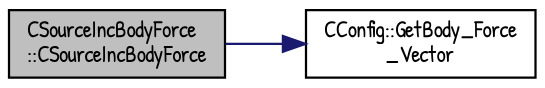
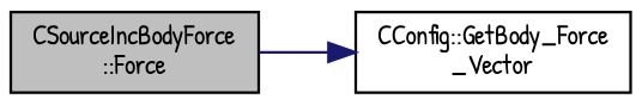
  digraph {
    rankdir=LR
    fontname="Patrick Hand"
    node [color=black fontname="Patrick Hand" fontsize=10 shape=record style=filled]
-   n1 [fillcolor=grey75 fontcolor=black height=0.2 label="CSourceIncBodyForce\l::CSourceIncBodyForce" width=0.4]
+   n1 [fillcolor=grey75 fontcolor=black height=0.2 label="CSourceIncBodyForce\l::Force" width=0.4]
    n2 [fillcolor=white height=0.2 label="CConfig::GetBody_Force\l_Vector" width=0.4]
    n1 -> n2 [color=midnightblue fontname="Patrick Hand" fontsize=10 labelfontname=Helvetica labelfontsize=10 style=solid]
  }
